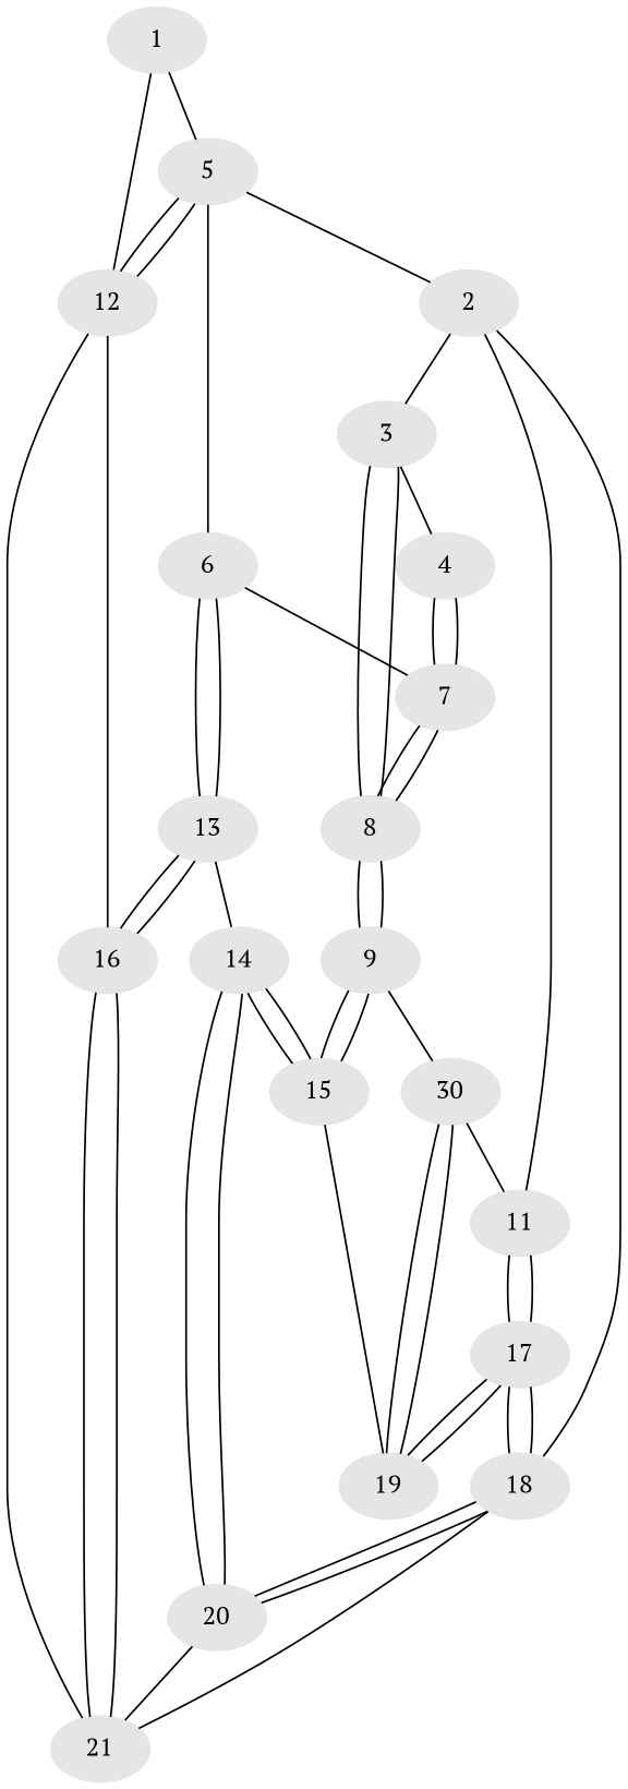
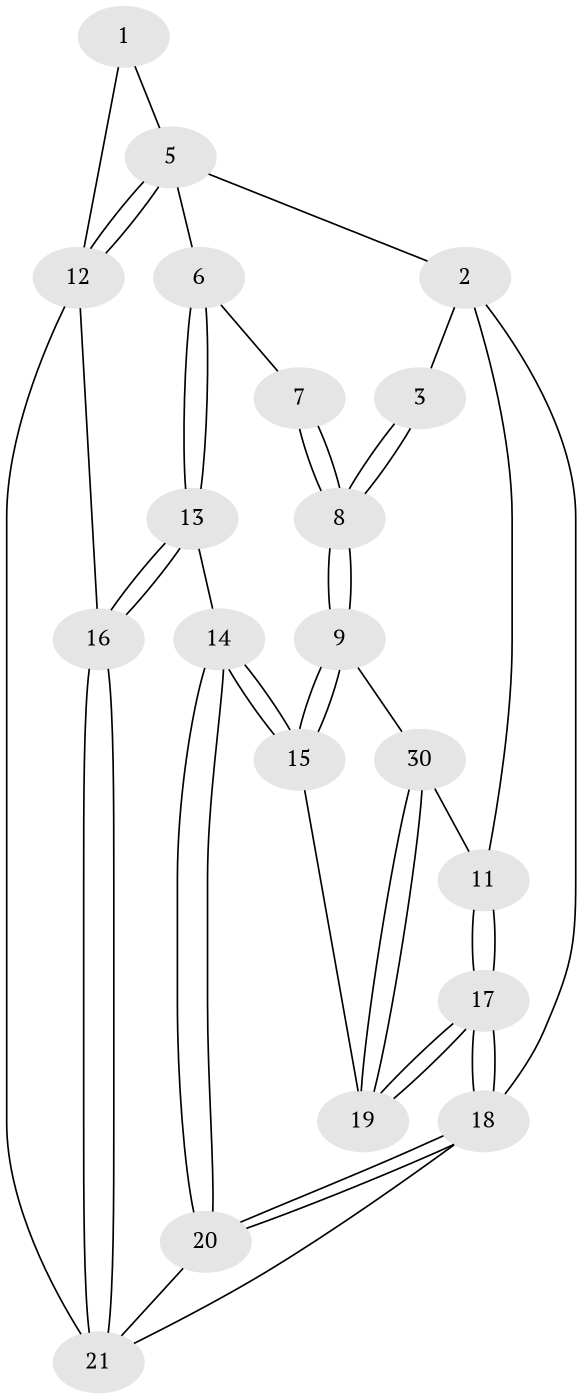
  graph {
    fontname="PT Serif"
    node [color=gray90 fontname="PT Serif" style=filled]
    edge [fontname="PT Serif"]
    1
    5
    12
    2
    3
    11
    18
    6
    16
    21
-   4
    8
    17
    20
    7
    9
    13
    14
    n19 [label=30]
    15
    19
    1 -- 5
    1 -- 12
    5 -- 12
    5 -- 12
    5 -- 2
    5 -- 6
    12 -- 16
    12 -- 21
    2 -- 3
    2 -- 11
    2 -- 18
-   3 -- 4
    3 -- 8
    3 -- 8
    11 -- 17
    11 -- 17
    18 -- 21
    18 -- 20
    18 -- 20
    6 -- 7
    6 -- 13
    6 -- 13
    16 -- 21
    16 -- 21
-   4 -- 7
-   4 -- 7
    8 -- 9
    8 -- 9
    17 -- 18
    17 -- 18
    17 -- 19
    17 -- 19
    20 -- 21
    7 -- 8
    7 -- 8
    9 -- n19
    9 -- 15
    9 -- 15
    13 -- 16
    13 -- 16
    13 -- 14
    14 -- 20
    14 -- 20
    14 -- 15
    14 -- 15
    n19 -- 11
    n19 -- 19
    n19 -- 19
    15 -- 19
  }
